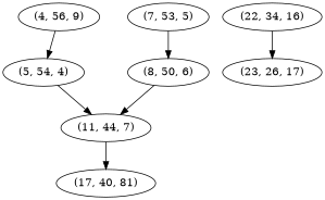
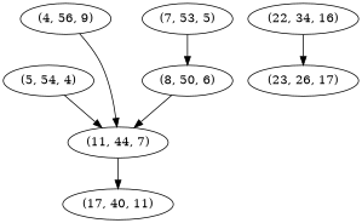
  digraph {
    n1 [label="(4, 56, 9)"]
    "(5, 54, 4)"
    "(11, 44, 7)"
    "(7, 53, 5)"
    "(8, 50, 6)"
-   "(17, 40, 11)" [label="(17, 40, 81)"]
+   "(17, 40, 11)"
    "(22, 34, 16)"
    "(23, 26, 17)"
-   n1 -> "(5, 54, 4)"
+   n1 -> "(11, 44, 7)"
    "(5, 54, 4)" -> "(11, 44, 7)"
    "(11, 44, 7)" -> "(17, 40, 11)"
    "(7, 53, 5)" -> "(8, 50, 6)"
    "(8, 50, 6)" -> "(11, 44, 7)"
    "(22, 34, 16)" -> "(23, 26, 17)"
  }
